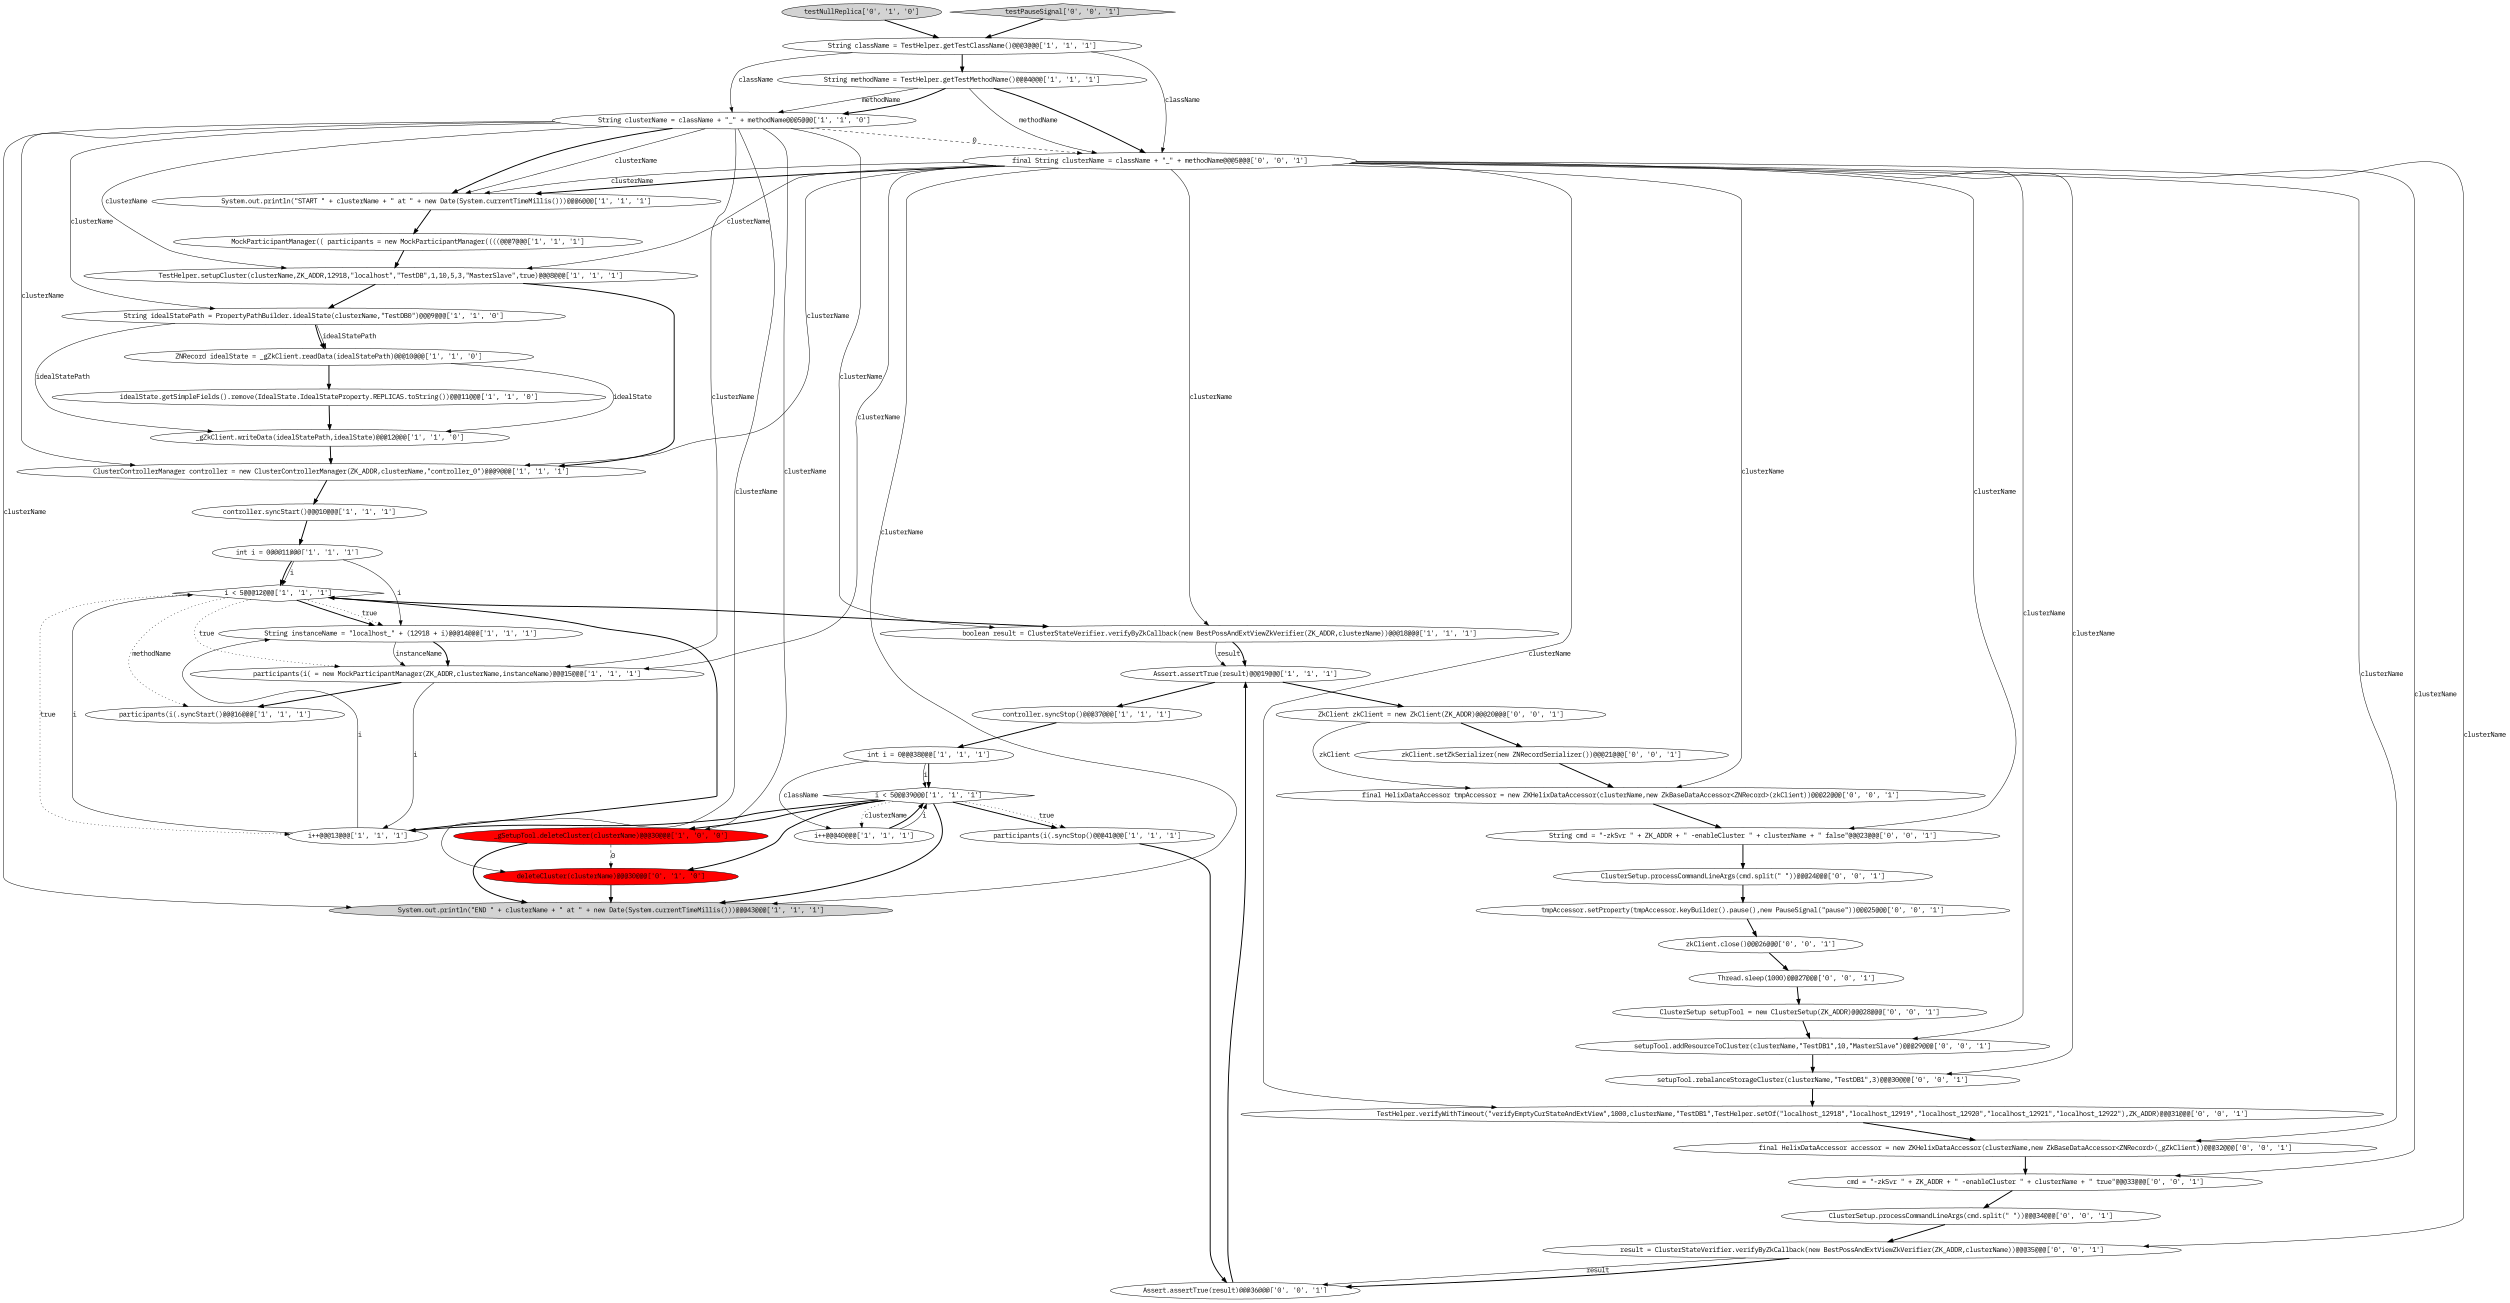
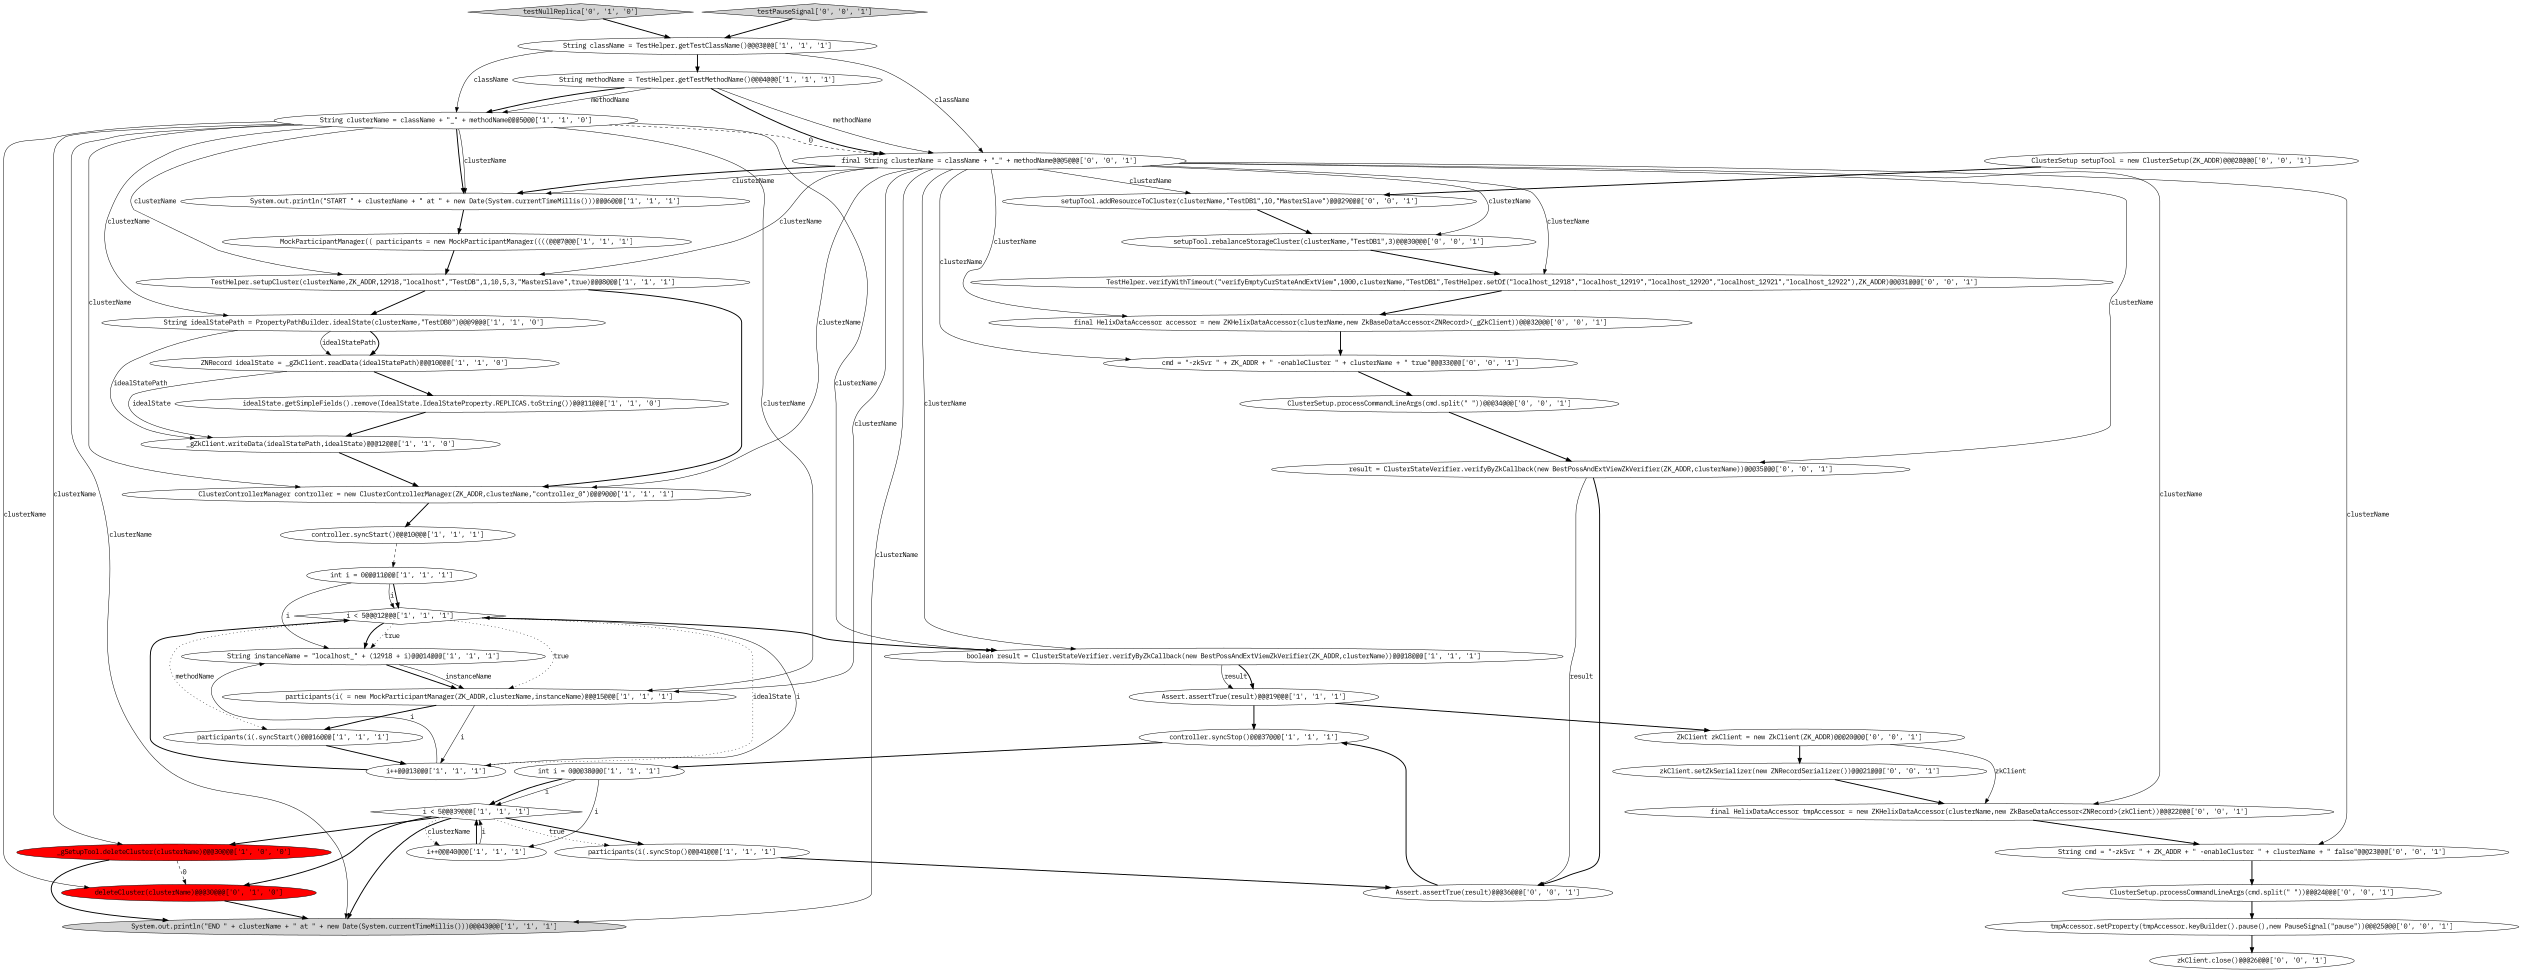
  digraph {
    fontname="IBM Plex Mono"
    node [fillcolor=white fontname="IBM Plex Mono" shape=ellipse style=filled]
    edge [fontname="IBM Plex Mono" style=bold]
    n1 [label="int i = 0@@@11@@@['1', '1', '1']"]
    n2 [label="i < 5@@@12@@@['1', '1', '1']" shape=diamond]
    n3 [label="String instanceName = \"localhost_\" + (12918 + i)@@@14@@@['1', '1', '1']"]
    n4 [label="participants(i(.syncStart()@@@16@@@['1', '1', '1']"]
    n5 [label="i++@@@13@@@['1', '1', '1']"]
    n6 [label="boolean result = ClusterStateVerifier.verifyByZkCallback(new BestPossAndExtViewZkVerifier(ZK_ADDR,clusterName))@@@18@@@['1', '1', '1']"]
    n7 [label="participants(i( = new MockParticipantManager(ZK_ADDR,clusterName,instanceName)@@@15@@@['1', '1', '1']"]
    n8 [label="cmd = \"-zkSvr \" + ZK_ADDR + \" -enableCluster \" + clusterName + \" true\"@@@33@@@['0', '0', '1']"]
    n9 [label="ClusterSetup.processCommandLineArgs(cmd.split(\" \"))@@@34@@@['0', '0', '1']"]
    n10 [label="result = ClusterStateVerifier.verifyByZkCallback(new BestPossAndExtViewZkVerifier(ZK_ADDR,clusterName))@@@35@@@['0', '0', '1']"]
    n11 [label="TestHelper.verifyWithTimeout(\"verifyEmptyCurStateAndExtView\",1000,clusterName,\"TestDB1\",TestHelper.setOf(\"localhost_12918\",\"localhost_12919\",\"localhost_12920\",\"localhost_12921\",\"localhost_12922\"),ZK_ADDR)@@@31@@@['0', '0', '1']"]
    n12 [label="final HelixDataAccessor accessor = new ZKHelixDataAccessor(clusterName,new ZkBaseDataAccessor<ZNRecord>(_gZkClient))@@@32@@@['0', '0', '1']"]
    n13 [label="Assert.assertTrue(result)@@@36@@@['0', '0', '1']"]
    n14 [label="controller.syncStop()@@@37@@@['1', '1', '1']"]
    n15 [label="int i = 0@@@38@@@['1', '1', '1']"]
    n16 [label="String className = TestHelper.getTestClassName()@@@3@@@['1', '1', '1']"]
    n17 [label="final String clusterName = className + \"_\" + methodName@@@5@@@['0', '0', '1']"]
    n18 [label="String clusterName = className + \"_\" + methodName@@@5@@@['1', '1', '0']"]
    n19 [label="String methodName = TestHelper.getTestMethodName()@@@4@@@['1', '1', '1']"]
    n20 [label="ClusterControllerManager controller = new ClusterControllerManager(ZK_ADDR,clusterName,\"controller_0\")@@@9@@@['1', '1', '1']"]
    n21 [label="System.out.println(\"START \" + clusterName + \" at \" + new Date(System.currentTimeMillis()))@@@6@@@['1', '1', '1']"]
    n22 [fillcolor=lightgray label="System.out.println(\"END \" + clusterName + \" at \" + new Date(System.currentTimeMillis()))@@@43@@@['1', '1', '1']"]
    n23 [label="setupTool.addResourceToCluster(clusterName,\"TestDB1\",10,\"MasterSlave\")@@@29@@@['0', '0', '1']"]
    n24 [label="TestHelper.setupCluster(clusterName,ZK_ADDR,12918,\"localhost\",\"TestDB\",1,10,5,3,\"MasterSlave\",true)@@@8@@@['1', '1', '1']"]
    n25 [label="final HelixDataAccessor tmpAccessor = new ZKHelixDataAccessor(clusterName,new ZkBaseDataAccessor<ZNRecord>(zkClient))@@@22@@@['0', '0', '1']"]
    n26 [label="String cmd = \"-zkSvr \" + ZK_ADDR + \" -enableCluster \" + clusterName + \" false\"@@@23@@@['0', '0', '1']"]
    n27 [label="setupTool.rebalanceStorageCluster(clusterName,\"TestDB1\",3)@@@30@@@['0', '0', '1']"]
    n28 [fillcolor=red label="deleteCluster(clusterName)@@@30@@@['0', '1', '0']"]
    n29 [fillcolor=red label="_gSetupTool.deleteCluster(clusterName)@@@30@@@['1', '0', '0']"]
    n30 [label="String idealStatePath = PropertyPathBuilder.idealState(clusterName,\"TestDB0\")@@@9@@@['1', '1', '0']"]
    n31 [label="_gZkClient.writeData(idealStatePath,idealState)@@@12@@@['1', '1', '0']"]
    n32 [label="controller.syncStart()@@@10@@@['1', '1', '1']"]
    n33 [label="MockParticipantManager(( participants = new MockParticipantManager((((@@@7@@@['1', '1', '1']"]
-   n34 [label="Thread.sleep(1000)@@@27@@@['0', '0', '1']"]
    n35 [label="ClusterSetup setupTool = new ClusterSetup(ZK_ADDR)@@@28@@@['0', '0', '1']"]
    n36 [label="i < 5@@@39@@@['1', '1', '1']" shape=diamond]
    n37 [label="i++@@@40@@@['1', '1', '1']"]
    n38 [label="participants(i(.syncStop()@@@41@@@['1', '1', '1']"]
    n39 [label="Assert.assertTrue(result)@@@19@@@['1', '1', '1']"]
    n40 [label="ClusterSetup.processCommandLineArgs(cmd.split(\" \"))@@@24@@@['0', '0', '1']"]
-   n41 [fillcolor=lightgray label="testNullReplica['0', '1', '0']"]
+   n41 [fillcolor=lightgray label="testNullReplica['0', '1', '0']" shape=diamond]
    n42 [label="ZkClient zkClient = new ZkClient(ZK_ADDR)@@@20@@@['0', '0', '1']"]
    n43 [label="idealState.getSimpleFields().remove(IdealState.IdealStateProperty.REPLICAS.toString())@@@11@@@['1', '1', '0']"]
    n44 [label="ZNRecord idealState = _gZkClient.readData(idealStatePath)@@@10@@@['1', '1', '0']"]
    n45 [label="zkClient.setZkSerializer(new ZNRecordSerializer())@@@21@@@['0', '0', '1']"]
    n46 [label="zkClient.close()@@@26@@@['0', '0', '1']"]
    n47 [label="tmpAccessor.setProperty(tmpAccessor.keyBuilder().pause(),new PauseSignal(\"pause\"))@@@25@@@['0', '0', '1']"]
    n48 [fillcolor=lightgray label="testPauseSignal['0', '0', '1']" shape=diamond]
    n1 -> n2
    n1 -> n2 [label=i style=solid]
    n1 -> n3 [label=i style=solid]
    n2 -> n3
    n2 -> n3 [label=true style=dotted]
    n2 -> n4 [label=methodName style=dotted]
-   n2 -> n5 [label=true style=dotted]
+   n2 -> n5 [label=idealState style=dotted]
    n2 -> n6
    n2 -> n7 [label=true style=dotted]
    n3 -> n7
    n3 -> n7 [label=instanceName style=solid]
-   n36 -> n5
+   n4 -> n5
    n5 -> n2 [label=i style=solid]
    n5 -> n2
    n5 -> n3 [label=i style=solid]
    n6 -> n39 [label=result style=solid]
    n6 -> n39
    n7 -> n4
    n7 -> n5 [label=i style=solid]
    n8 -> n9
    n9 -> n10
    n10 -> n13 [label=result style=solid]
    n10 -> n13
    n11 -> n12
    n12 -> n8
-   n13 -> n39
+   n13 -> n14
    n14 -> n15
    n15 -> n36 [label=i style=solid]
    n15 -> n36
-   n15 -> n37 [label=className style=solid]
+   n15 -> n37 [label=i style=solid]
    n16 -> n17 [label=className style=solid]
    n16 -> n18 [label=className style=solid]
    n16 -> n19
    n17 -> n6 [label=clusterName style=solid]
    n17 -> n7 [label=clusterName style=solid]
    n17 -> n8 [label=clusterName style=solid]
    n17 -> n10 [label=clusterName style=solid]
    n17 -> n11 [label=clusterName style=solid]
    n17 -> n12 [label=clusterName style=solid]
    n17 -> n20 [label=clusterName style=solid]
    n17 -> n21
    n17 -> n21 [label=clusterName style=solid]
    n17 -> n22 [label=clusterName style=solid]
    n17 -> n23 [label=clusterName style=solid]
    n17 -> n24 [label=clusterName style=solid]
    n17 -> n25 [label=clusterName style=solid]
    n17 -> n26 [label=clusterName style=solid]
    n17 -> n27 [label=clusterName style=solid]
    n18 -> n6 [label=clusterName style=solid]
    n18 -> n7 [label=clusterName style=solid]
    n18 -> n17 [label=0 style=dashed]
    n18 -> n20 [label=clusterName style=solid]
    n18 -> n21 [label=clusterName style=solid]
    n18 -> n21
    n18 -> n22 [label=clusterName style=solid]
    n18 -> n24 [label=clusterName style=solid]
    n18 -> n28 [label=clusterName style=solid]
    n18 -> n29 [label=clusterName style=solid]
    n18 -> n30 [label=clusterName style=solid]
    n19 -> n17
    n19 -> n17 [label=methodName style=solid]
    n19 -> n18 [label=methodName style=solid]
    n19 -> n18
    n20 -> n32
    n21 -> n33
    n23 -> n27
    n24 -> n20
    n24 -> n30
    n25 -> n26
    n26 -> n40
    n27 -> n11
    n28 -> n22
    n29 -> n22
    n29 -> n28 [label=0 style=dashed]
    n30 -> n31 [label=idealStatePath style=solid]
    n30 -> n44
    n30 -> n44 [label=idealStatePath style=solid]
    n31 -> n20
-   n32 -> n1
+   n32 -> n1 [style=dashed]
    n33 -> n24
-   n34 -> n35
    n35 -> n23
    n36 -> n22
    n36 -> n28
    n36 -> n29
    n36 -> n37 [label=clusterName style=dotted]
    n36 -> n38
    n36 -> n38 [label=true style=dotted]
    n37 -> n36
    n37 -> n36 [label=i style=solid]
    n38 -> n13
    n39 -> n14
    n39 -> n42
    n40 -> n47
    n41 -> n16
    n42 -> n25 [label=zkClient style=solid]
    n42 -> n45
    n43 -> n31
    n44 -> n31 [label=idealState style=solid]
    n44 -> n43
    n45 -> n25
-   n46 -> n34
    n47 -> n46
    n48 -> n16
  }
